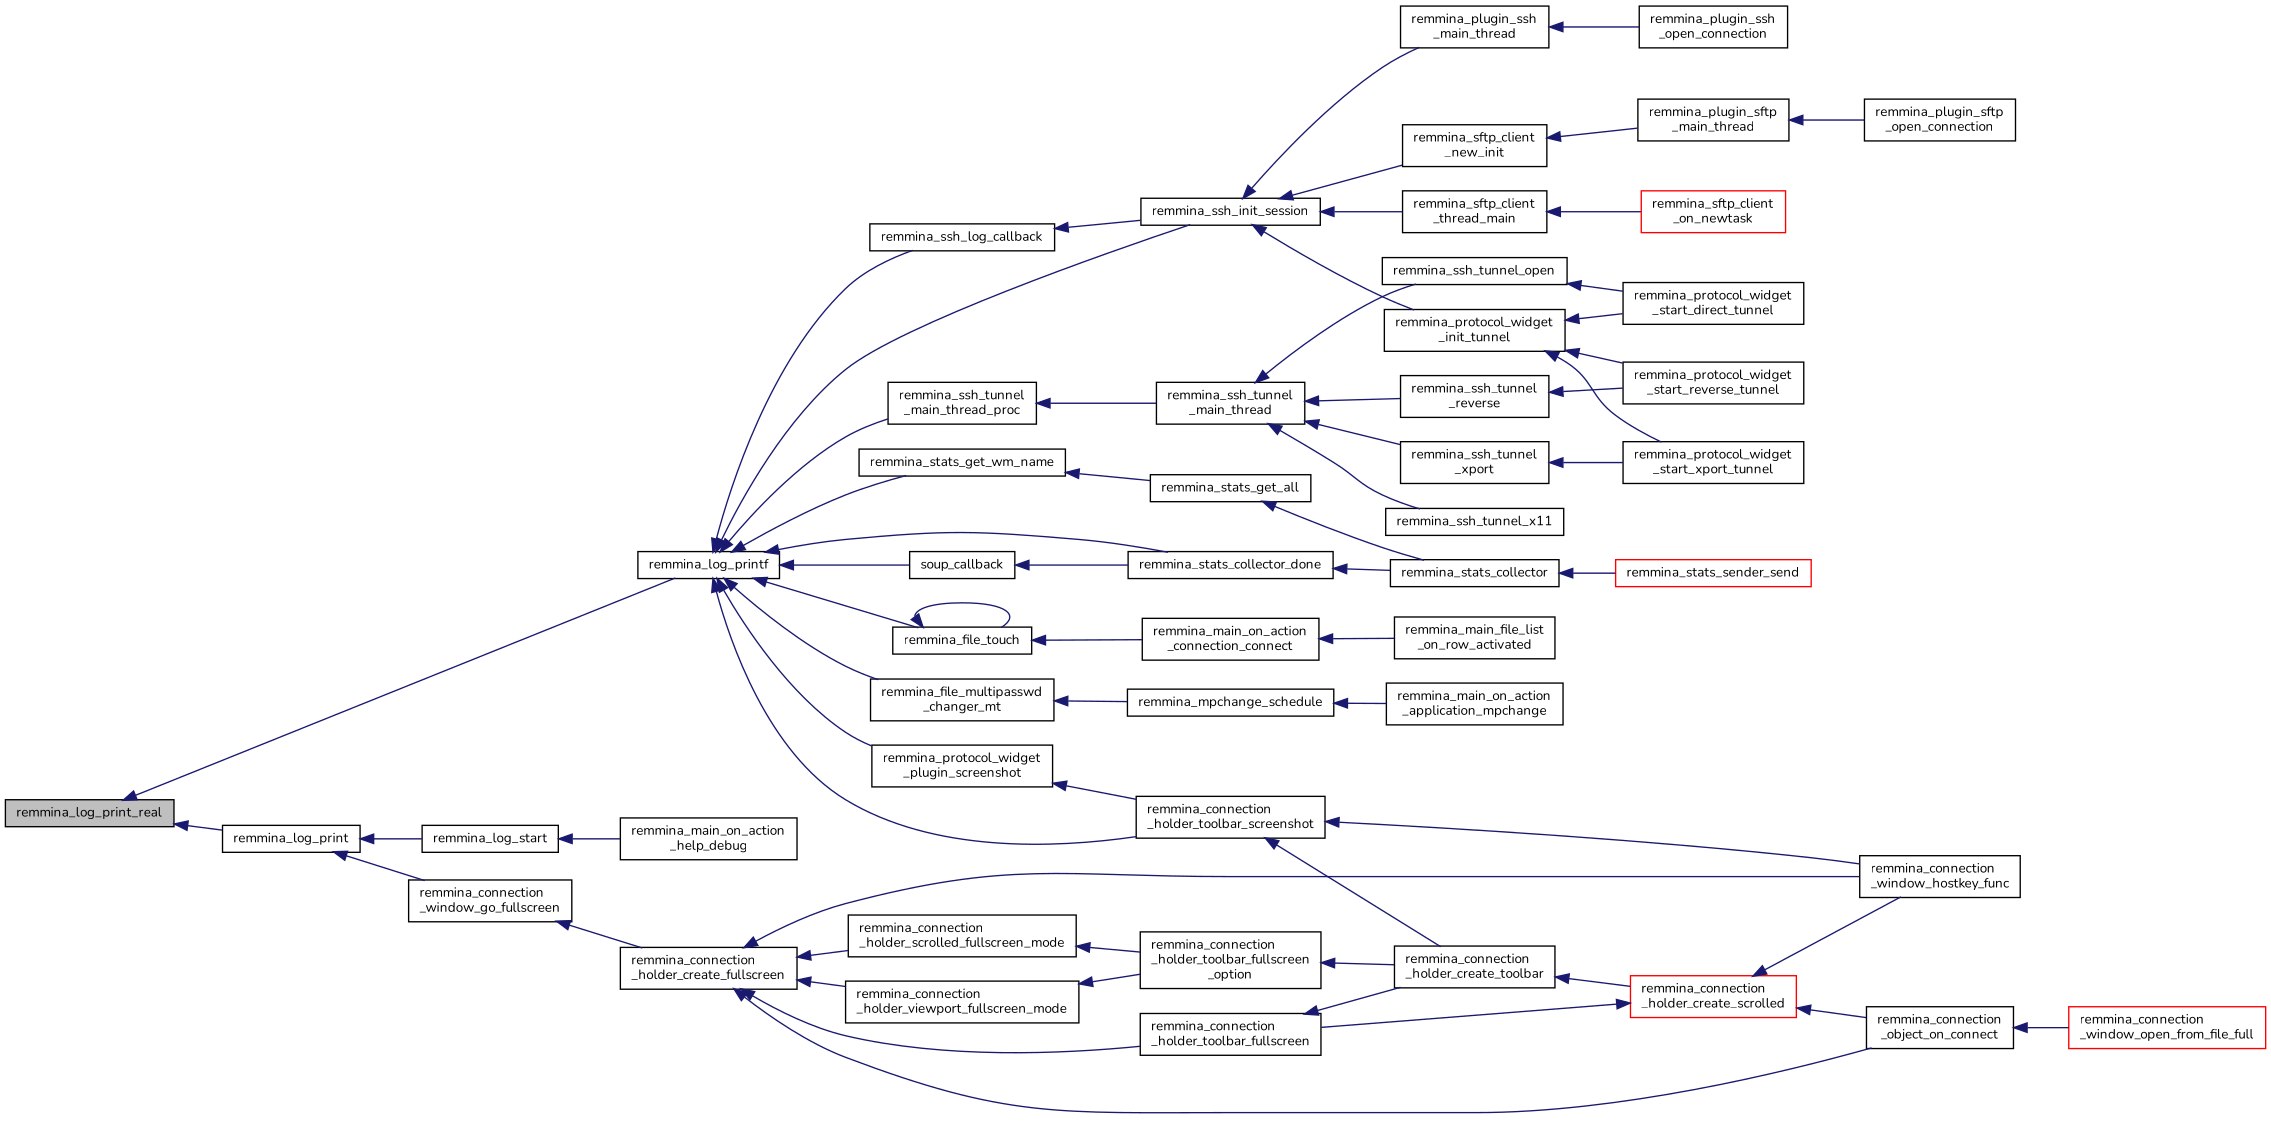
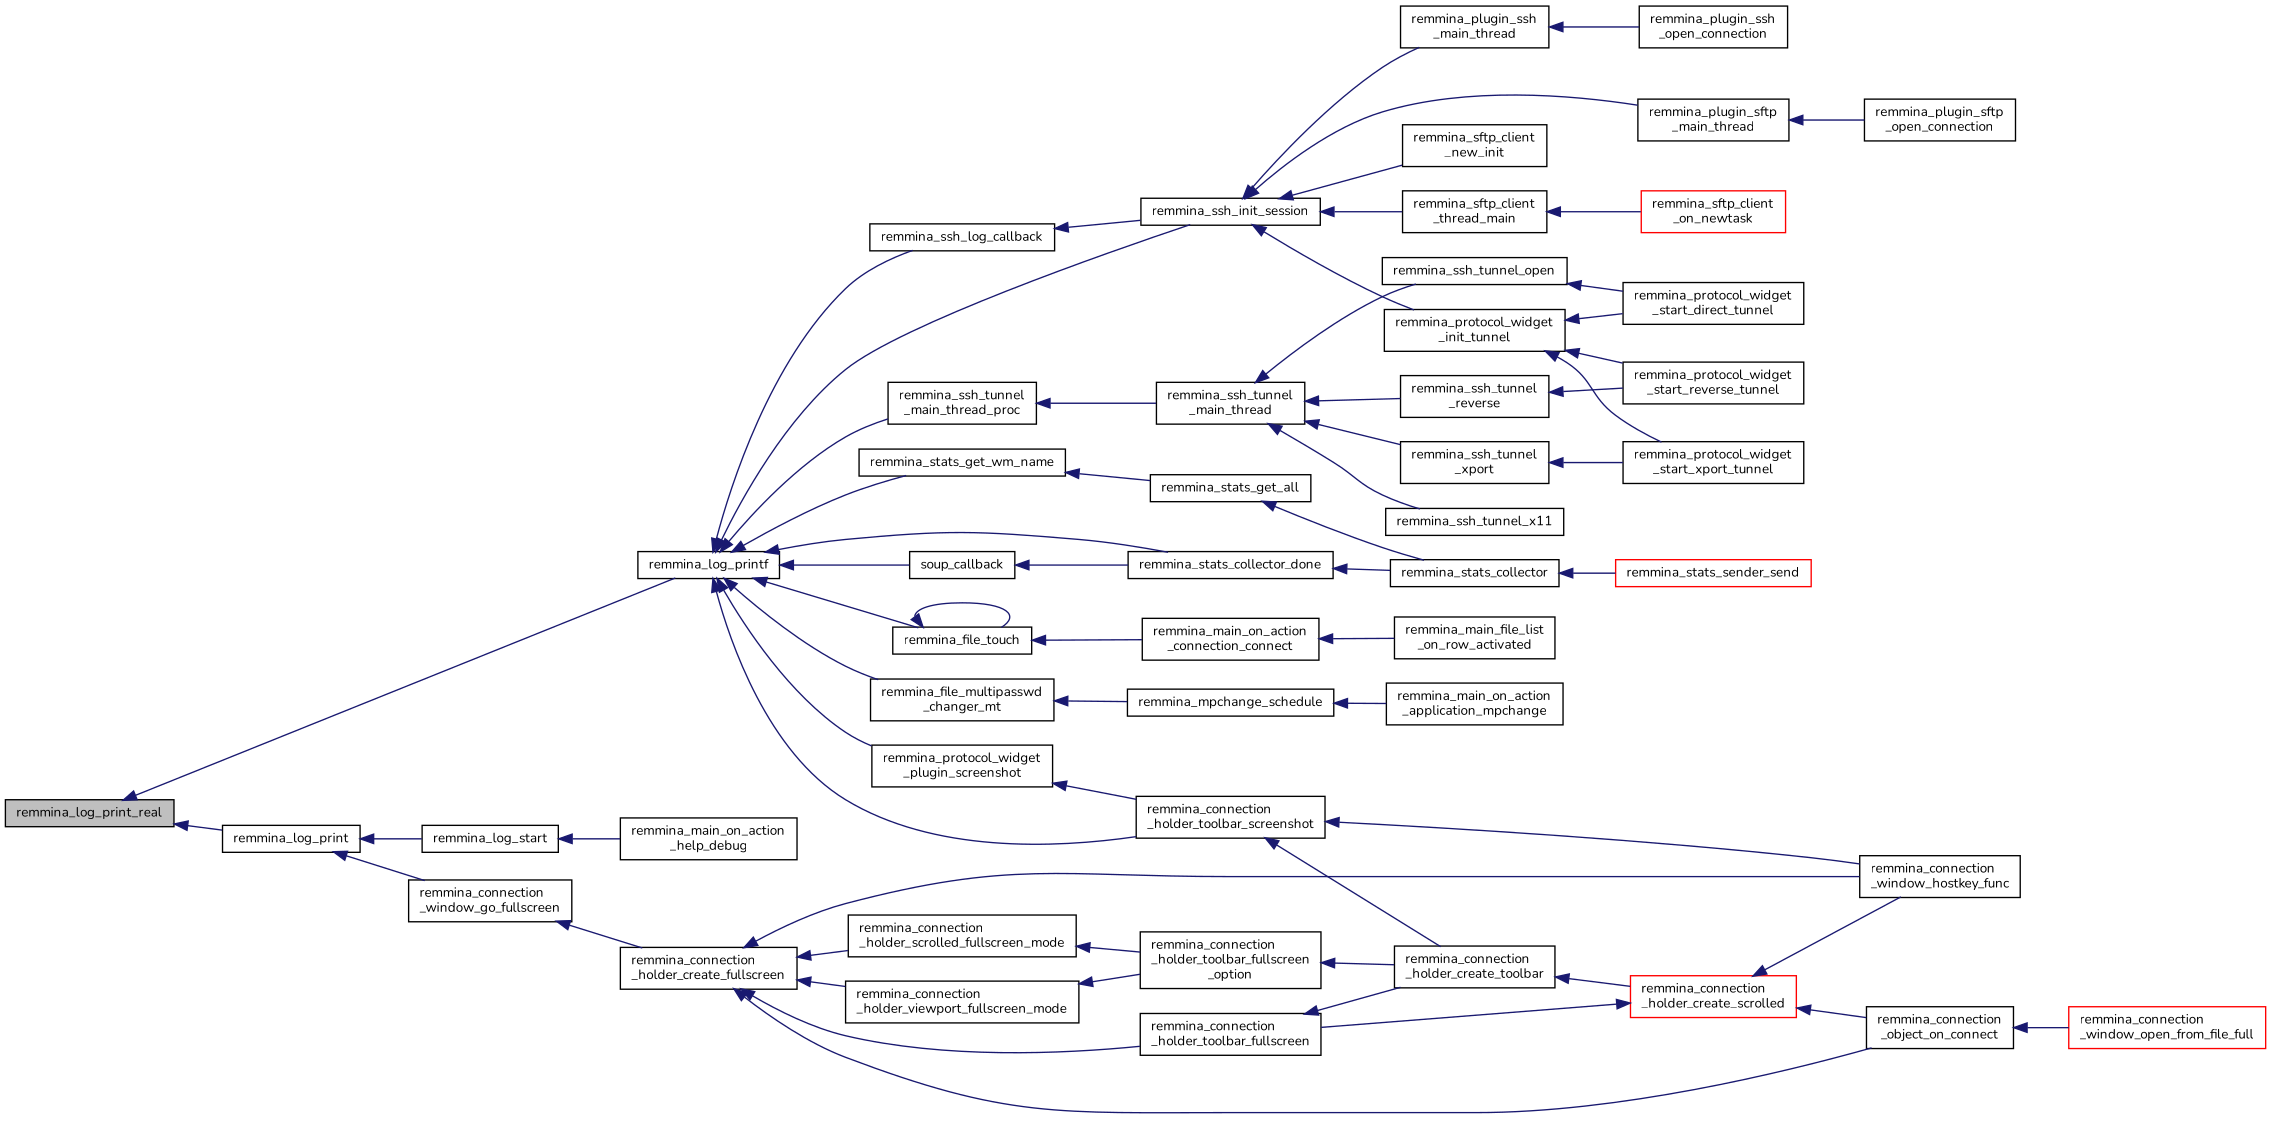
  digraph {
    fontname=Nunito
    rankdir=LR
    node [color=black fillcolor=white fontname=Nunito fontsize=10 shape=record style=filled]
    edge [color=midnightblue dir=back fontname=Nunito fontsize=10 labelfontname=Helvetica labelfontsize=10 style=solid]
    n1 [fillcolor=grey75 fontcolor=black height=0.2 label=remmina_log_print_real width=0.4]
    n2 [height=0.2 label=remmina_log_print width=0.4]
    n3 [height=0.2 label=remmina_log_printf width=0.4]
    n4 [height=0.2 label="remmina_connection\l_window_go_fullscreen" width=0.4]
    n5 [height=0.2 label=remmina_log_start width=0.4]
    n6 [height=0.2 label=remmina_stats_get_wm_name width=0.4]
    n7 [height=0.2 label="remmina_connection\l_holder_toolbar_screenshot" width=0.4]
    n8 [height=0.2 label=remmina_file_touch width=0.4]
    n9 [height=0.2 label="remmina_file_multipasswd\l_changer_mt" width=0.4]
    n10 [height=0.2 label="remmina_protocol_widget\l_plugin_screenshot" width=0.4]
    n11 [height=0.2 label=remmina_ssh_log_callback width=0.4]
    n12 [height=0.2 label=remmina_ssh_init_session width=0.4]
    n13 [height=0.2 label="remmina_ssh_tunnel\l_main_thread_proc" width=0.4]
    n14 [height=0.2 label=soup_callback width=0.4]
    n15 [height=0.2 label=remmina_stats_collector_done width=0.4]
    n16 [height=0.2 label="remmina_connection\l_holder_create_fullscreen" width=0.4]
    n17 [height=0.2 label="remmina_main_on_action\l_help_debug" width=0.4]
    n18 [height=0.2 label=remmina_stats_get_all width=0.4]
    n19 [height=0.2 label="remmina_connection\l_holder_toolbar_fullscreen" width=0.4]
    n20 [height=0.2 label="remmina_connection\l_window_hostkey_func" width=0.4]
    n21 [height=0.2 label="remmina_connection\l_object_on_connect" width=0.4]
    n22 [height=0.2 label="remmina_connection\l_holder_viewport_fullscreen_mode" width=0.4]
    n23 [height=0.2 label="remmina_connection\l_holder_scrolled_fullscreen_mode" width=0.4]
    n24 [height=0.2 label="remmina_connection\l_holder_create_toolbar" width=0.4]
    n25 [color=red height=0.2 label="remmina_connection\l_window_open_from_file_full" width=0.4]
    n26 [height=0.2 label="remmina_connection\l_holder_toolbar_fullscreen\l_option" width=0.4]
    n27 [color=red height=0.2 label="remmina_connection\l_holder_create_scrolled" width=0.4]
    n28 [height=0.2 label=remmina_stats_collector width=0.4]
    n29 [color=red height=0.2 label=remmina_stats_sender_send width=0.4]
    n30 [height=0.2 label="remmina_main_on_action\l_connection_connect" width=0.4]
    n31 [height=0.2 label=remmina_mpchange_schedule width=0.4]
    n32 [height=0.2 label="remmina_protocol_widget\l_init_tunnel" width=0.4]
    n33 [height=0.2 label="remmina_sftp_client\l_thread_main" width=0.4]
    n34 [height=0.2 label="remmina_sftp_client\l_new_init" width=0.4]
    n35 [height=0.2 label="remmina_plugin_sftp\l_main_thread" width=0.4]
    n36 [height=0.2 label="remmina_plugin_ssh\l_main_thread" width=0.4]
    n37 [height=0.2 label="remmina_ssh_tunnel\l_main_thread" width=0.4]
    n38 [height=0.2 label="remmina_main_file_list\l_on_row_activated" width=0.4]
    n39 [height=0.2 label="remmina_main_on_action\l_application_mpchange" width=0.4]
    n40 [height=0.2 label="remmina_protocol_widget\l_start_direct_tunnel" width=0.4]
    n41 [height=0.2 label="remmina_protocol_widget\l_start_reverse_tunnel" width=0.4]
    n42 [height=0.2 label="remmina_protocol_widget\l_start_xport_tunnel" width=0.4]
    n43 [color=red height=0.2 label="remmina_sftp_client\l_on_newtask" width=0.4]
    n44 [height=0.2 label="remmina_plugin_sftp\l_open_connection" width=0.4]
    n45 [height=0.2 label="remmina_plugin_ssh\l_open_connection" width=0.4]
    n46 [height=0.2 label=remmina_ssh_tunnel_open width=0.4]
    n47 [height=0.2 label=remmina_ssh_tunnel_x11 width=0.4]
    n48 [height=0.2 label="remmina_ssh_tunnel\l_xport" width=0.4]
    n49 [height=0.2 label="remmina_ssh_tunnel\l_reverse" width=0.4]
    n1 -> n2
    n1 -> n3
    n2 -> n4
    n2 -> n5
    n3 -> n6
    n3 -> n7
    n3 -> n8
    n3 -> n9
    n3 -> n10
    n3 -> n11
    n3 -> n12
    n3 -> n13
    n3 -> n14
    n3 -> n15
    n4 -> n16
    n5 -> n17
    n6 -> n18
    n7 -> n20
    n7 -> n24
    n8 -> n8
    n8 -> n30
    n9 -> n31
    n10 -> n7
    n11 -> n12
    n12 -> n32
    n12 -> n33
    n12 -> n34
-   n34 -> n35
+   n12 -> n35
    n12 -> n36
    n13 -> n37
    n14 -> n15
    n15 -> n28
    n16 -> n19
    n16 -> n20
    n16 -> n21
    n16 -> n22
    n16 -> n23
    n18 -> n28
    n19 -> n24
    n21 -> n25
    n22 -> n26
    n23 -> n26
    n24 -> n27
    n26 -> n24
    n27 -> n19
    n27 -> n20
    n27 -> n21
    n28 -> n29
    n30 -> n38
    n31 -> n39
    n32 -> n40
    n32 -> n41
    n32 -> n42
    n33 -> n43
    n35 -> n44
    n36 -> n45
    n37 -> n46
    n37 -> n47
    n37 -> n48
    n37 -> n49
    n46 -> n40
    n48 -> n42
    n49 -> n41
  }
